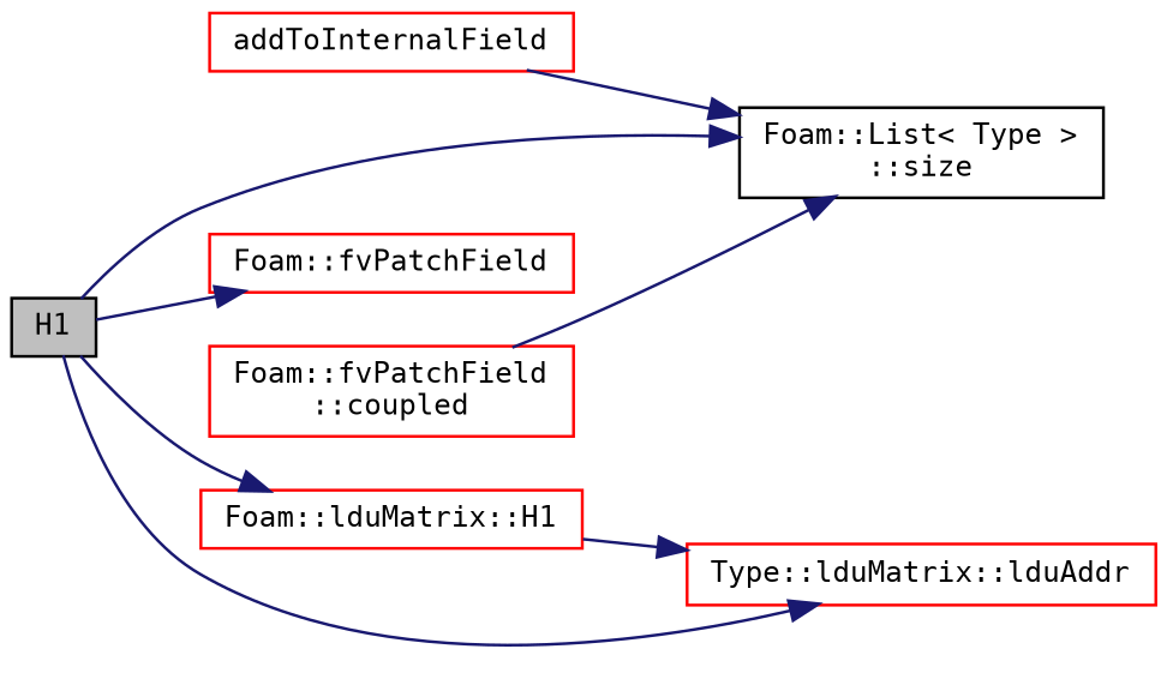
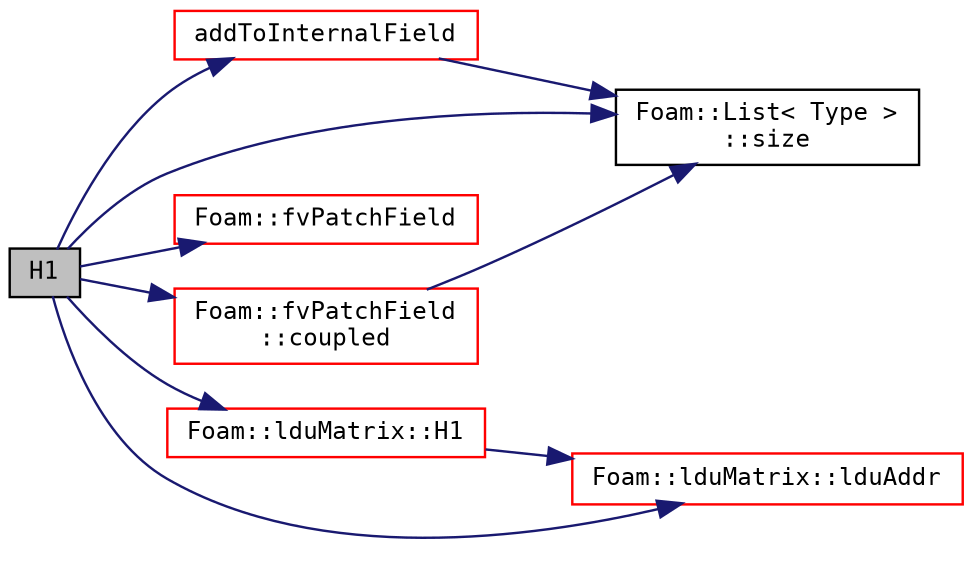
  digraph {
    fontname="DejaVu Sans Mono"
    rankdir=LR
    node [color=red fontname="DejaVu Sans Mono" fontsize=10 shape=record]
    edge [color=midnightblue fontname="DejaVu Sans Mono" fontsize=10 labelfontname=Helvetica labelfontsize=10 style=solid]
    n1 [color=black fillcolor=grey75 fontcolor=black height=0.2 label=H1 style=filled width=0.4]
    n2 [height=0.2 label=addToInternalField width=0.4]
    n3 [color=black height=0.2 label="Foam::List\< Type \>\l::size" width=0.4]
    n4 [height=0.2 label="Foam::fvPatchField" width=0.4]
    n5 [height=0.2 label="Foam::fvPatchField\l::coupled" width=0.4]
    n6 [height=0.2 label="Foam::lduMatrix::H1" width=0.4]
-   n7 [height=0.2 label="Type::lduMatrix::lduAddr" width=0.4]
+   n7 [height=0.2 label="Foam::lduMatrix::lduAddr" width=0.4]
+   n1 -> n2
    n1 -> n3
    n1 -> n4
+   n1 -> n5
    n1 -> n6
    n1 -> n7
    n2 -> n3
    n5 -> n3
    n6 -> n7
  }
